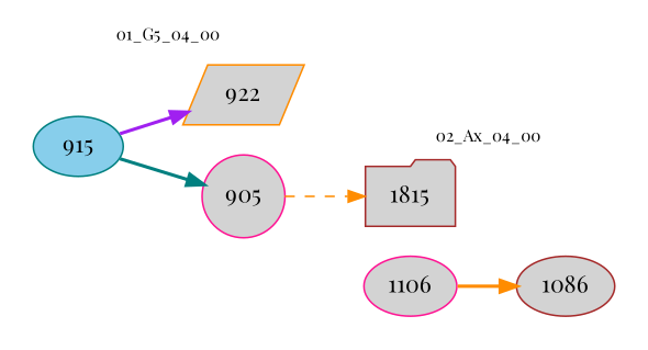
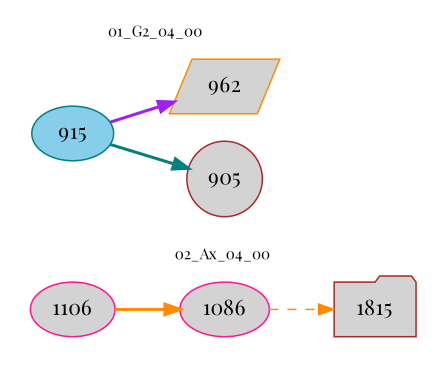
  digraph {
    fontname="Playfair Display"
    rankdir=LR
    node [color=deeppink fillcolor=lightgrey fontname="Playfair Display" shape=ellipse style=filled]
    edge [color=darkorange fontname="Playfair Display" style=bold]
-   n1 [color=brown label=1086]
+   n1 [label=1086]
    n2 [color=brown label=1815 shape=folder]
    n3 [label=1106]
    n4 [color=teal fillcolor=skyblue label=915]
-   n5 [label=905 shape=circle]
-   n6 [color=darkorange label=922 shape=parallelogram]
+   n5 [color=brown label=905 shape=circle]
+   n6 [color=darkorange label=962 shape=parallelogram]
    subgraph cluster_1 {
      color=white
      fontsize=10
      label="02_Ax_04_00"
      n1
      n2
      n3
    }
    subgraph cluster_2 {
      color=white
      fontsize=10
-     label="01_G5_04_00"
+     label="01_G2_04_00"
      n4
      n5
      n6
    }
-   n5 -> n2 [style=dashed]
+   n1 -> n2 [style=dashed]
    n3 -> n1
    n4 -> n5 [color=teal]
    n4 -> n6 [color=purple]
  }
